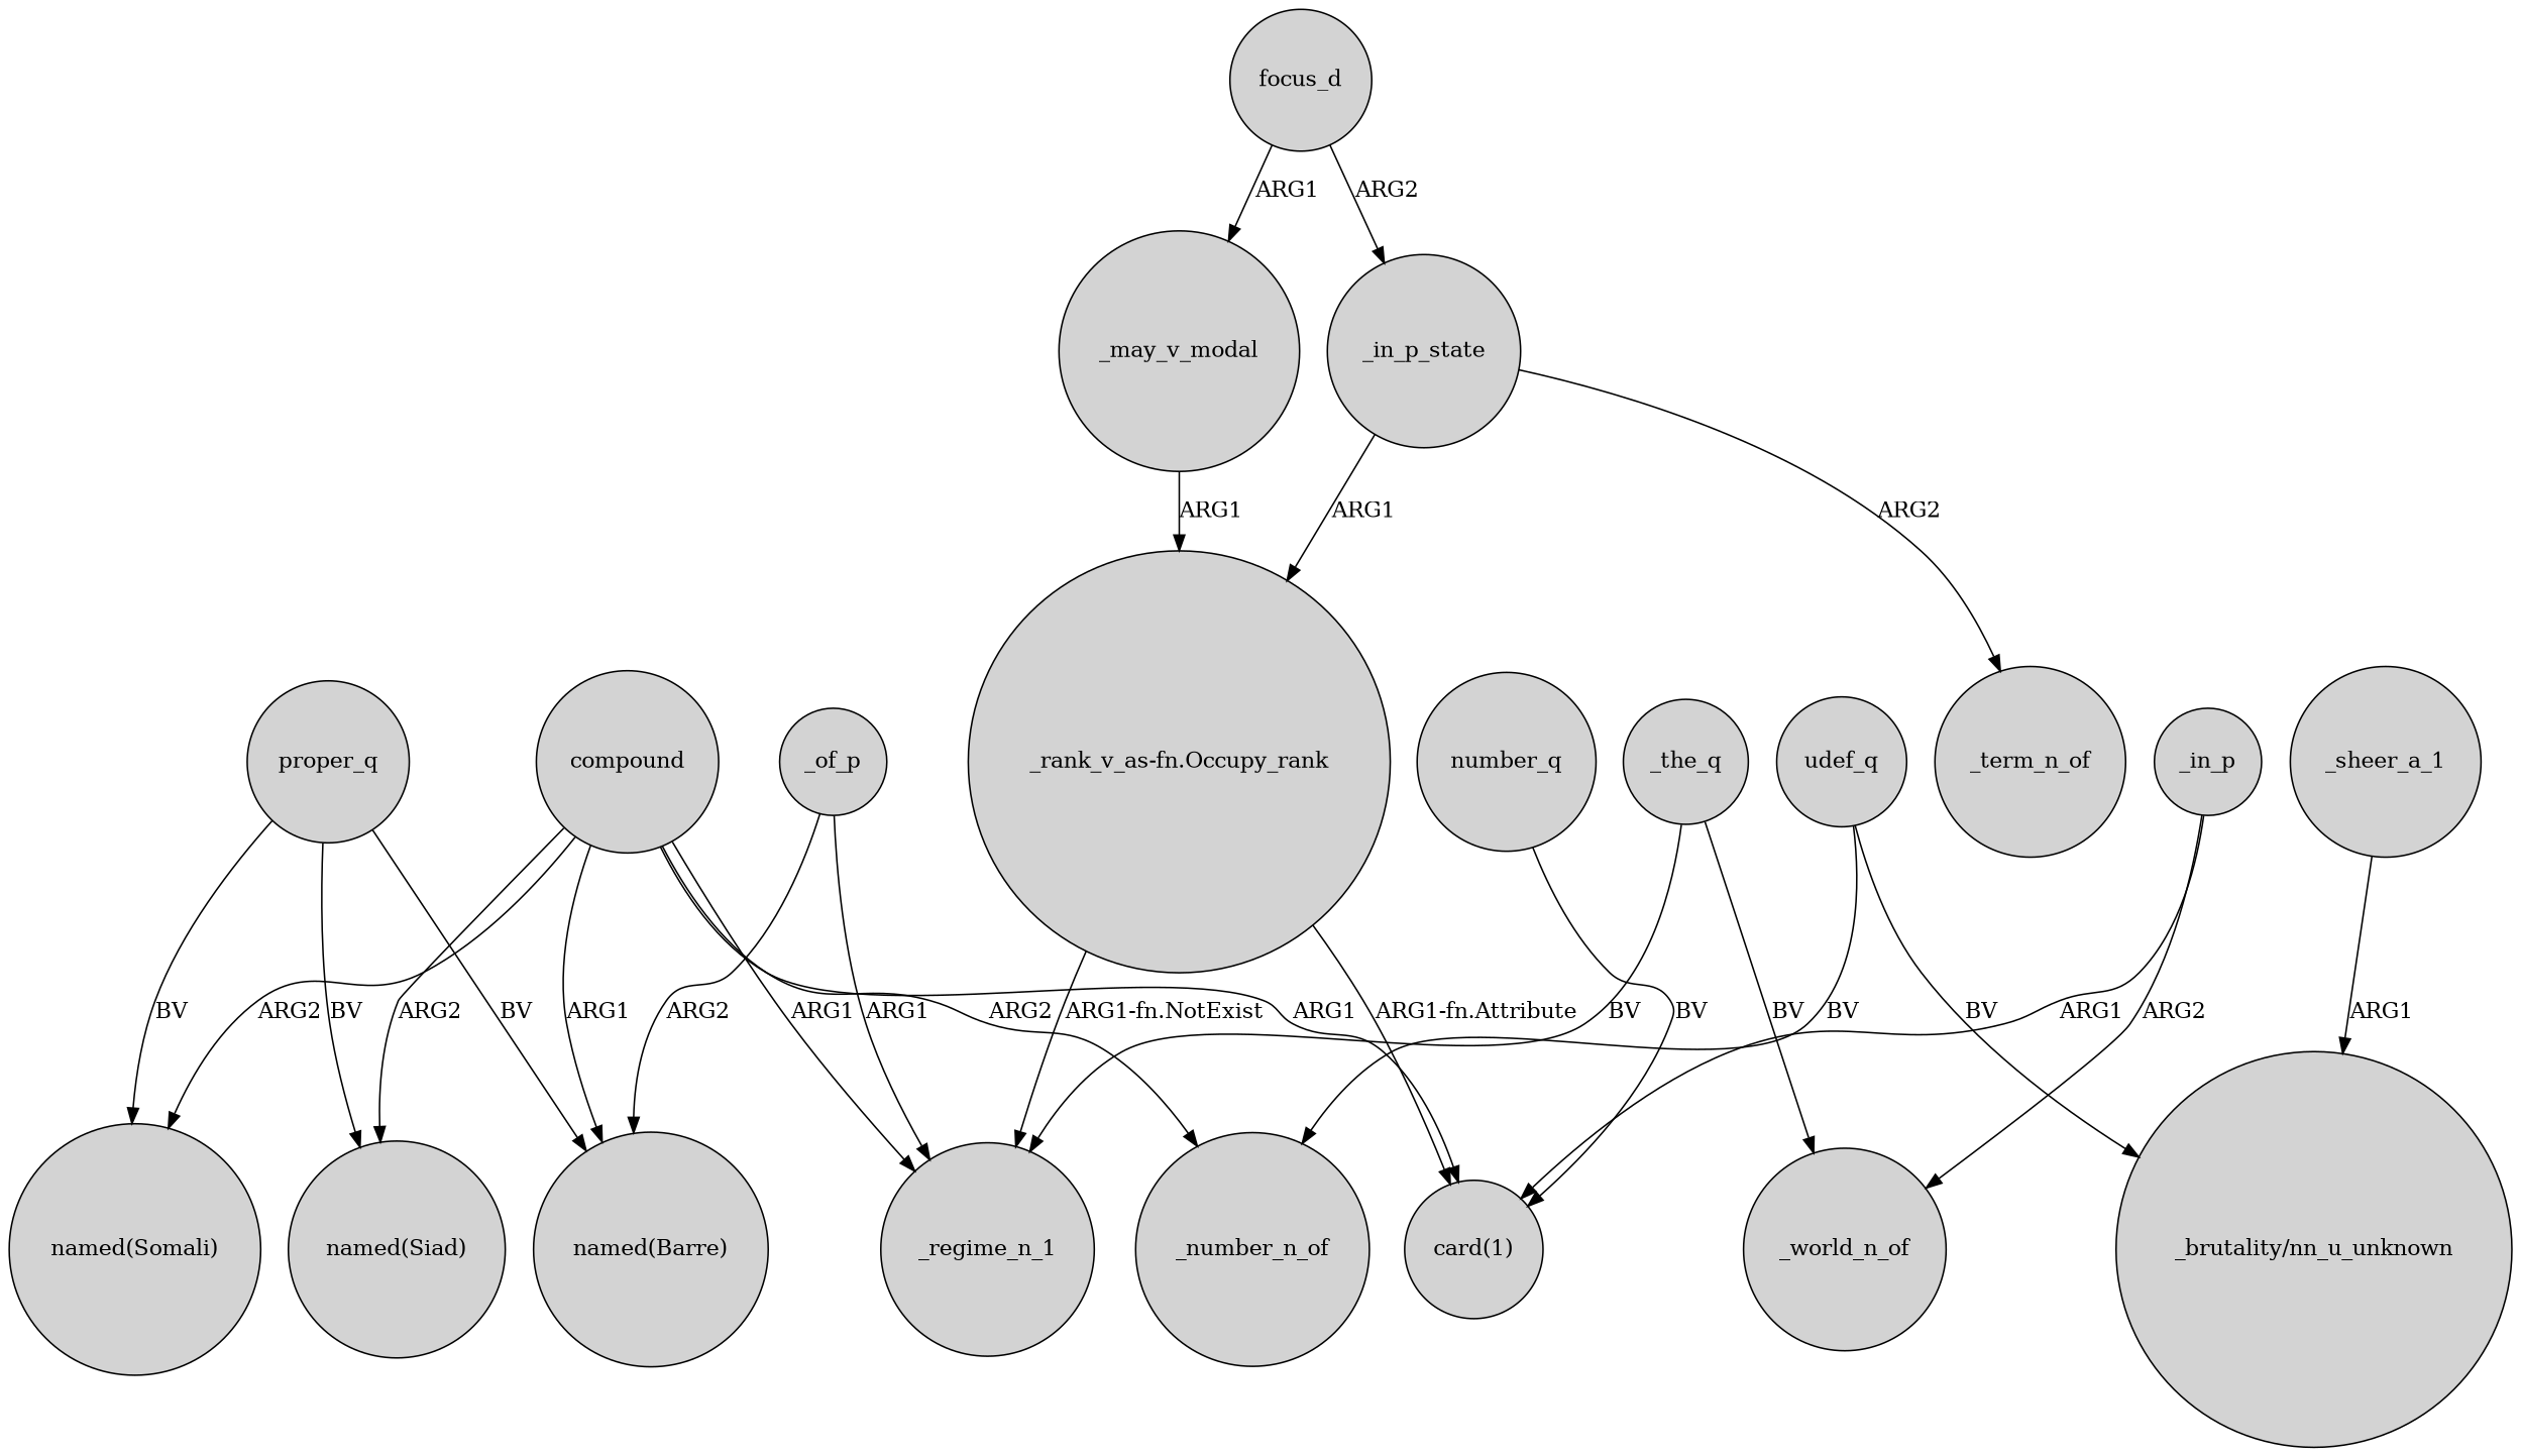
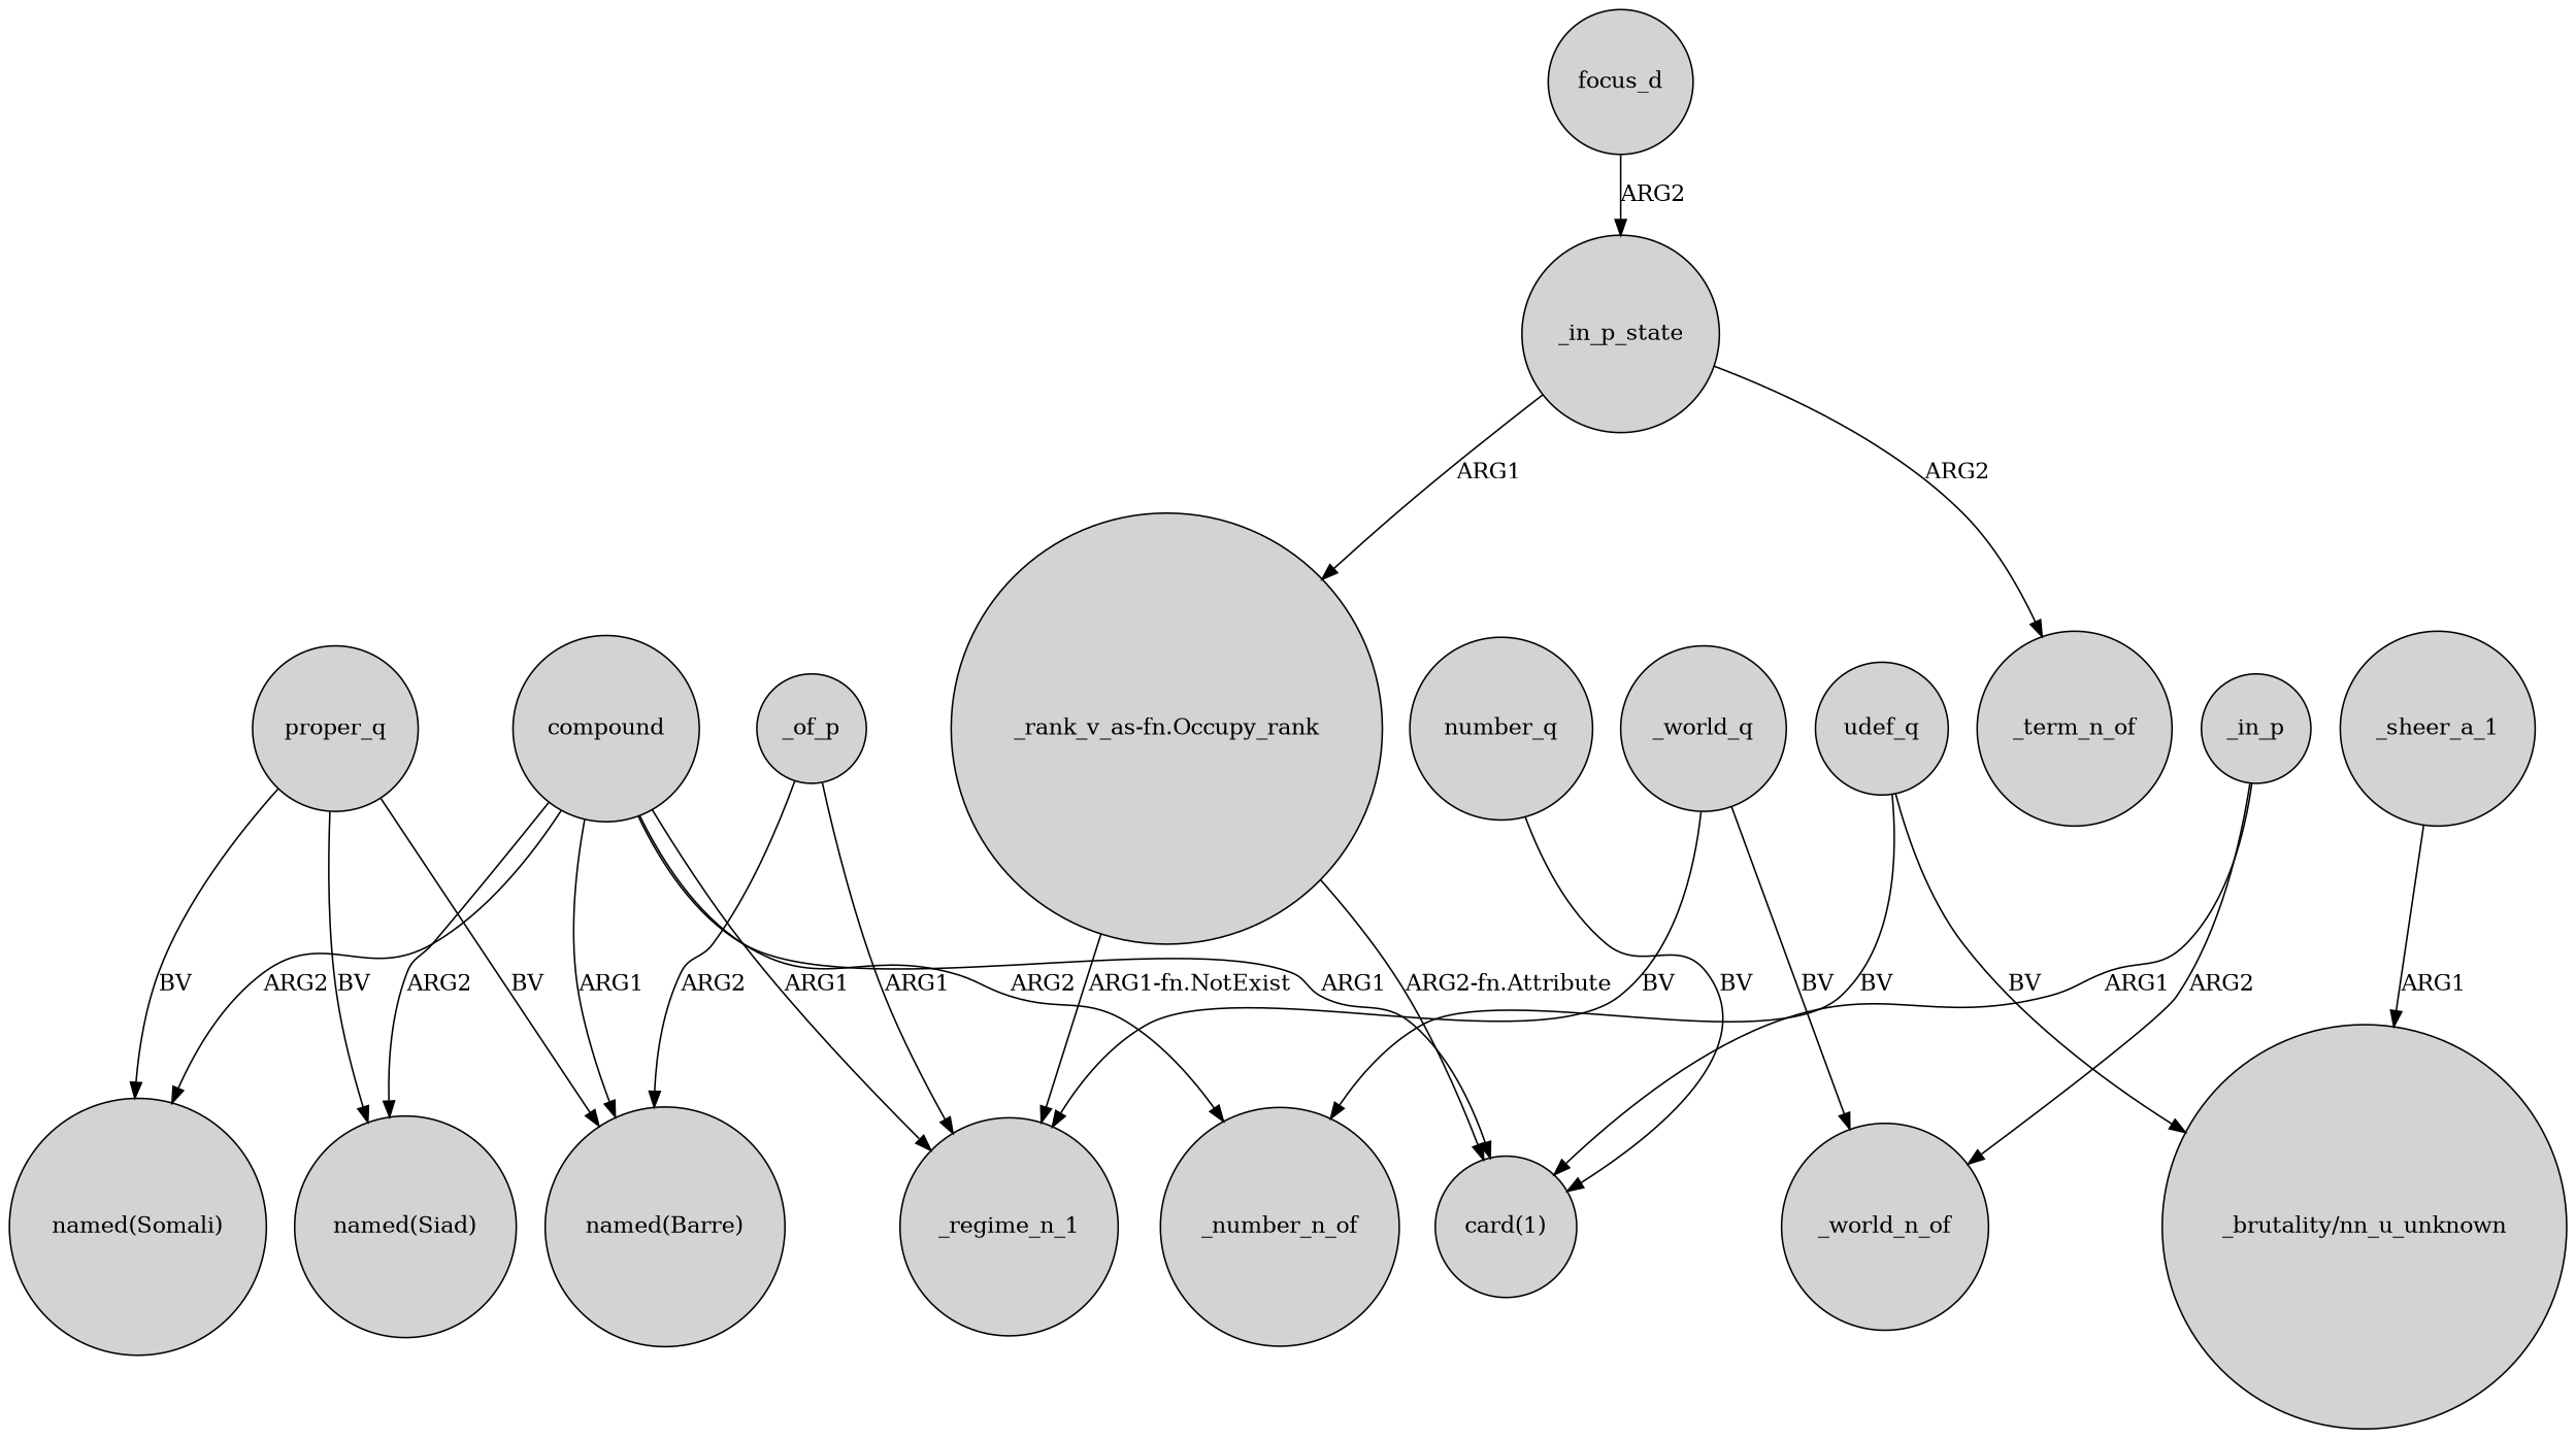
  digraph {
    node [shape=circle style=filled]
    proper_q
    "named(Somali)"
    "named(Siad)"
    "named(Barre)"
    compound
    "card(1)"
    _number_n_of
    _regime_n_1
-   _may_v_modal
    "_rank_v_as-fn.Occupy_rank"
    udef_q
    "_brutality/nn_u_unknown"
    _in_p
    _world_n_of
    _of_p
-   _the_q
+   _the_q [label=_world_q]
    focus_d
    _in_p_state
    _term_n_of
    _sheer_a_1
    number_q
    proper_q -> "named(Somali)" [label=BV]
    proper_q -> "named(Siad)" [label=BV]
    proper_q -> "named(Barre)" [label=BV]
    compound -> "named(Somali)" [label=ARG2]
    compound -> "named(Siad)" [label=ARG2]
    compound -> "named(Barre)" [label=ARG1]
    compound -> "card(1)" [label=ARG1]
    compound -> _number_n_of [label=ARG2]
    compound -> _regime_n_1 [label=ARG1]
-   _may_v_modal -> "_rank_v_as-fn.Occupy_rank" [label=ARG1]
-   "_rank_v_as-fn.Occupy_rank" -> "card(1)" [label="ARG1-fn.Attribute"]
+   "_rank_v_as-fn.Occupy_rank" -> "card(1)" [label="ARG2-fn.Attribute"]
    "_rank_v_as-fn.Occupy_rank" -> _regime_n_1 [label="ARG1-fn.NotExist"]
    udef_q -> _number_n_of [label=BV]
    udef_q -> "_brutality/nn_u_unknown" [label=BV]
    _in_p -> "card(1)" [label=ARG1]
    _in_p -> _world_n_of [label=ARG2]
    _of_p -> "named(Barre)" [label=ARG2]
    _of_p -> _regime_n_1 [label=ARG1]
    _the_q -> _regime_n_1 [label=BV]
    _the_q -> _world_n_of [label=BV]
-   focus_d -> _may_v_modal [label=ARG1]
    focus_d -> _in_p_state [label=ARG2]
    _in_p_state -> "_rank_v_as-fn.Occupy_rank" [label=ARG1]
    _in_p_state -> _term_n_of [label=ARG2]
    _sheer_a_1 -> "_brutality/nn_u_unknown" [label=ARG1]
    number_q -> "card(1)" [label=BV]
  }
